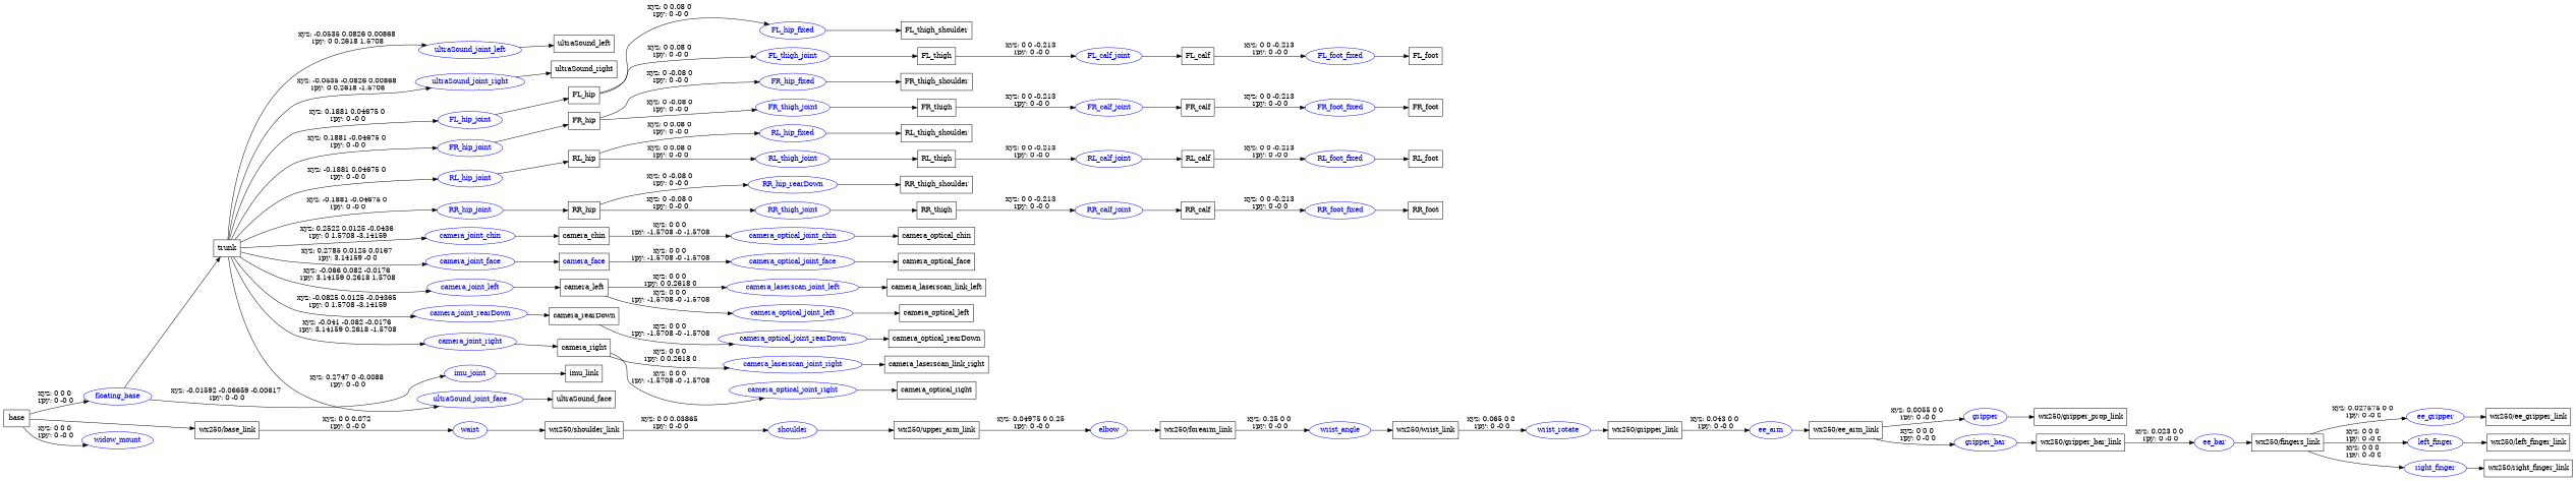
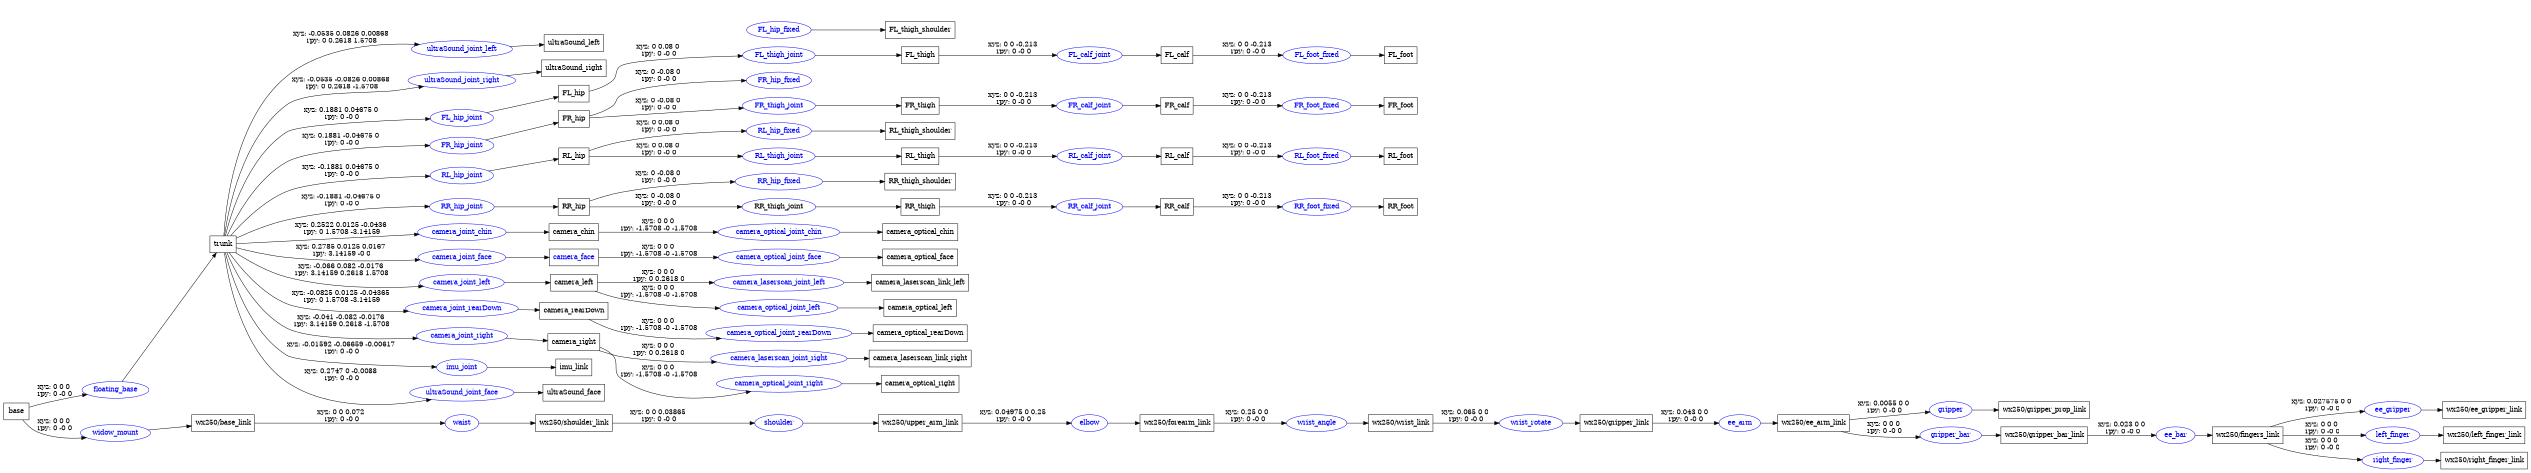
  digraph {
    rankdir=LR
    node [shape=box fontcolor=blue]
    n1 [label=base fontcolor=""]
    floating_base [color=blue shape=ellipse]
    widow_mount [color=blue shape=ellipse]
    n4 [label=trunk fontcolor=""]
    n5 [label="wx250/base_link" fontcolor=""]
    FL_hip_joint [color=blue shape=ellipse]
    FR_hip_joint [color=blue shape=ellipse]
    RL_hip_joint [color=blue shape=ellipse]
    RR_hip_joint [color=blue shape=ellipse]
    camera_joint_chin [color=blue shape=ellipse]
    camera_joint_face [color=blue shape=ellipse]
    camera_joint_left [color=blue shape=ellipse]
    camera_joint_rearDown [color=blue shape=ellipse]
    camera_joint_right [color=blue shape=ellipse]
    imu_joint [color=blue shape=ellipse]
    ultraSound_joint_face [color=blue shape=ellipse]
    ultraSound_joint_left [color=blue shape=ellipse]
    ultraSound_joint_right [color=blue shape=ellipse]
    n19 [label=FL_hip fontcolor=""]
    n20 [label=FR_hip fontcolor=""]
    n21 [label=RL_hip fontcolor=""]
    n22 [label=RR_hip fontcolor=""]
    n23 [label=camera_chin fontcolor=""]
    n24 [label=camera_face]
    n25 [label=camera_left fontcolor=""]
    n26 [label=camera_rearDown fontcolor=""]
    n27 [label=camera_right fontcolor=""]
    n28 [label=imu_link fontcolor=""]
    n29 [label=ultraSound_face fontcolor=""]
    n30 [label=ultraSound_left fontcolor=""]
    n31 [label=ultraSound_right fontcolor=""]
    FL_hip_fixed [color=blue shape=ellipse]
    FL_thigh_joint [color=blue shape=ellipse]
    n34 [label=FL_thigh_shoulder fontcolor=""]
    n35 [label=FL_thigh fontcolor=""]
    FL_calf_joint [color=blue shape=ellipse]
    n37 [label=FL_calf fontcolor=""]
    FL_foot_fixed [color=blue shape=ellipse]
    n39 [label=FL_foot fontcolor=""]
    FR_hip_fixed [color=blue shape=ellipse]
    FR_thigh_joint [color=blue shape=ellipse]
-   n42 [label=FR_thigh_shoulder fontcolor=""]
    n43 [label=FR_thigh fontcolor=""]
    FR_calf_joint [color=blue shape=ellipse]
    n45 [label=FR_calf fontcolor=""]
    FR_foot_fixed [color=blue shape=ellipse]
    n47 [label=FR_foot fontcolor=""]
    RL_hip_fixed [color=blue shape=ellipse]
    RL_thigh_joint [color=blue shape=ellipse]
    n50 [label=RL_thigh_shoulder fontcolor=""]
    n51 [label=RL_thigh fontcolor=""]
    RL_calf_joint [color=blue shape=ellipse]
    n53 [label=RL_calf fontcolor=""]
    RL_foot_fixed [color=blue shape=ellipse]
    n55 [label=RL_foot fontcolor=""]
-   RR_hip_fixed [color=blue shape=ellipse label=RR_hip_rearDown]
-   RR_thigh_joint [color=blue shape=ellipse]
+   RR_hip_fixed [color=blue shape=ellipse]
+   RR_thigh_joint [color=blue fontcolor=black shape=ellipse]
    n58 [label=RR_thigh_shoulder fontcolor=""]
    n59 [label=RR_thigh fontcolor=""]
    RR_calf_joint [color=blue shape=ellipse]
    n61 [label=RR_calf fontcolor=""]
    RR_foot_fixed [color=blue shape=ellipse]
    n63 [label=RR_foot fontcolor=""]
    camera_optical_joint_chin [color=blue shape=ellipse]
    n65 [label=camera_optical_chin fontcolor=""]
    camera_optical_joint_face [color=blue shape=ellipse]
    n67 [label=camera_optical_face fontcolor=""]
    camera_laserscan_joint_left [color=blue shape=ellipse]
    camera_optical_joint_left [color=blue shape=ellipse]
    n70 [label=camera_laserscan_link_left fontcolor=""]
    n71 [label=camera_optical_left fontcolor=""]
    camera_optical_joint_rearDown [color=blue shape=ellipse]
    n73 [label=camera_optical_rearDown fontcolor=""]
    camera_laserscan_joint_right [color=blue shape=ellipse]
    camera_optical_joint_right [color=blue shape=ellipse]
    n76 [label=camera_laserscan_link_right fontcolor=""]
    n77 [label=camera_optical_right fontcolor=""]
    waist [color=blue shape=ellipse]
    n79 [label="wx250/shoulder_link" fontcolor=""]
    shoulder [color=blue shape=ellipse]
    n81 [label="wx250/upper_arm_link" fontcolor=""]
    elbow [color=blue shape=ellipse]
    n83 [label="wx250/forearm_link" fontcolor=""]
    wrist_angle [color=blue shape=ellipse]
    n85 [label="wx250/wrist_link" fontcolor=""]
    wrist_rotate [color=blue shape=ellipse]
    n87 [label="wx250/gripper_link" fontcolor=""]
    ee_arm [color=blue shape=ellipse]
    n89 [label="wx250/ee_arm_link" fontcolor=""]
    gripper [color=blue shape=ellipse]
    gripper_bar [color=blue shape=ellipse]
    n92 [label="wx250/gripper_prop_link" fontcolor=""]
    n93 [label="wx250/gripper_bar_link" fontcolor=""]
    ee_bar [color=blue shape=ellipse]
    n95 [label="wx250/fingers_link" fontcolor=""]
    ee_gripper [color=blue shape=ellipse]
    left_finger [color=blue shape=ellipse]
    right_finger [color=blue shape=ellipse]
    n99 [label="wx250/ee_gripper_link" fontcolor=""]
    n100 [label="wx250/left_finger_link" fontcolor=""]
    n101 [label="wx250/right_finger_link" fontcolor=""]
    n1 -> floating_base [label="xyz: 0 0 0 \nrpy: 0 -0 0"]
    n1 -> widow_mount [label="xyz: 0 0 0 \nrpy: 0 -0 0"]
    floating_base -> n4
-   n1 -> n5
+   widow_mount -> n5
    n4 -> FL_hip_joint [label="xyz: 0.1881 0.04675 0 \nrpy: 0 -0 0"]
    n4 -> FR_hip_joint [label="xyz: 0.1881 -0.04675 0 \nrpy: 0 -0 0"]
    n4 -> RL_hip_joint [label="xyz: -0.1881 0.04675 0 \nrpy: 0 -0 0"]
    n4 -> RR_hip_joint [label="xyz: -0.1881 -0.04675 0 \nrpy: 0 -0 0"]
    n4 -> camera_joint_chin [label="xyz: 0.2522 0.0125 -0.0436 \nrpy: 0 1.5708 -3.14159"]
    n4 -> camera_joint_face [label="xyz: 0.2785 0.0125 0.0167 \nrpy: 3.14159 -0 0"]
    n4 -> camera_joint_left [label="xyz: -0.066 0.082 -0.0176 \nrpy: 3.14159 0.2618 1.5708"]
    n4 -> camera_joint_rearDown [label="xyz: -0.0825 0.0125 -0.04365 \nrpy: 0 1.5708 -3.14159"]
    n4 -> camera_joint_right [label="xyz: -0.041 -0.082 -0.0176 \nrpy: 3.14159 0.2618 -1.5708"]
-   floating_base -> imu_joint [label="xyz: -0.01592 -0.06659 -0.00617 \nrpy: 0 -0 0"]
+   n4 -> imu_joint [label="xyz: -0.01592 -0.06659 -0.00617 \nrpy: 0 -0 0"]
    n4 -> ultraSound_joint_face [label="xyz: 0.2747 0 -0.0088 \nrpy: 0 -0 0"]
    n4 -> ultraSound_joint_left [label="xyz: -0.0535 0.0826 0.00868 \nrpy: 0 0.2618 1.5708"]
    n4 -> ultraSound_joint_right [label="xyz: -0.0535 -0.0826 0.00868 \nrpy: 0 0.2618 -1.5708"]
    n5 -> waist [label="xyz: 0 0 0.072 \nrpy: 0 -0 0"]
    FL_hip_joint -> n19
    FR_hip_joint -> n20
    RL_hip_joint -> n21
    RR_hip_joint -> n22
    camera_joint_chin -> n23
    camera_joint_face -> n24
    camera_joint_left -> n25
    camera_joint_rearDown -> n26
    camera_joint_right -> n27
    imu_joint -> n28
    ultraSound_joint_face -> n29
    ultraSound_joint_left -> n30
    ultraSound_joint_right -> n31
-   n19 -> FL_hip_fixed [label="xyz: 0 0.08 0 \nrpy: 0 -0 0"]
    n19 -> FL_thigh_joint [label="xyz: 0 0.08 0 \nrpy: 0 -0 0"]
    n20 -> FR_hip_fixed [label="xyz: 0 -0.08 0 \nrpy: 0 -0 0"]
    n20 -> FR_thigh_joint [label="xyz: 0 -0.08 0 \nrpy: 0 -0 0"]
    n21 -> RL_hip_fixed [label="xyz: 0 0.08 0 \nrpy: 0 -0 0"]
    n21 -> RL_thigh_joint [label="xyz: 0 0.08 0 \nrpy: 0 -0 0"]
    n22 -> RR_hip_fixed [label="xyz: 0 -0.08 0 \nrpy: 0 -0 0"]
    n22 -> RR_thigh_joint [label="xyz: 0 -0.08 0 \nrpy: 0 -0 0"]
    n23 -> camera_optical_joint_chin [label="xyz: 0 0 0 \nrpy: -1.5708 -0 -1.5708"]
    n24 -> camera_optical_joint_face [label="xyz: 0 0 0 \nrpy: -1.5708 -0 -1.5708"]
    n25 -> camera_laserscan_joint_left [label="xyz: 0 0 0 \nrpy: 0 0.2618 0"]
    n25 -> camera_optical_joint_left [label="xyz: 0 0 0 \nrpy: -1.5708 -0 -1.5708"]
    n26 -> camera_optical_joint_rearDown [label="xyz: 0 0 0 \nrpy: -1.5708 -0 -1.5708"]
    n27 -> camera_laserscan_joint_right [label="xyz: 0 0 0 \nrpy: 0 0.2618 0"]
    n27 -> camera_optical_joint_right [label="xyz: 0 0 0 \nrpy: -1.5708 -0 -1.5708"]
    FL_hip_fixed -> n34
    FL_thigh_joint -> n35
    n35 -> FL_calf_joint [label="xyz: 0 0 -0.213 \nrpy: 0 -0 0"]
    FL_calf_joint -> n37
    n37 -> FL_foot_fixed [label="xyz: 0 0 -0.213 \nrpy: 0 -0 0"]
    FL_foot_fixed -> n39
-   FR_hip_fixed -> n42
    FR_thigh_joint -> n43
    n43 -> FR_calf_joint [label="xyz: 0 0 -0.213 \nrpy: 0 -0 0"]
    FR_calf_joint -> n45
    n45 -> FR_foot_fixed [label="xyz: 0 0 -0.213 \nrpy: 0 -0 0"]
    FR_foot_fixed -> n47
    RL_hip_fixed -> n50
    RL_thigh_joint -> n51
    n51 -> RL_calf_joint [label="xyz: 0 0 -0.213 \nrpy: 0 -0 0"]
    RL_calf_joint -> n53
    n53 -> RL_foot_fixed [label="xyz: 0 0 -0.213 \nrpy: 0 -0 0"]
    RL_foot_fixed -> n55
    RR_hip_fixed -> n58
    RR_thigh_joint -> n59
    n59 -> RR_calf_joint [label="xyz: 0 0 -0.213 \nrpy: 0 -0 0"]
    RR_calf_joint -> n61
    n61 -> RR_foot_fixed [label="xyz: 0 0 -0.213 \nrpy: 0 -0 0"]
    RR_foot_fixed -> n63
    camera_optical_joint_chin -> n65
    camera_optical_joint_face -> n67
    camera_laserscan_joint_left -> n70
    camera_optical_joint_left -> n71
    camera_optical_joint_rearDown -> n73
    camera_laserscan_joint_right -> n76
    camera_optical_joint_right -> n77
    waist -> n79
    n79 -> shoulder [label="xyz: 0 0 0.03865 \nrpy: 0 -0 0"]
    shoulder -> n81
    n81 -> elbow [label="xyz: 0.04975 0 0.25 \nrpy: 0 -0 0"]
    elbow -> n83
    n83 -> wrist_angle [label="xyz: 0.25 0 0 \nrpy: 0 -0 0"]
    wrist_angle -> n85
    n85 -> wrist_rotate [label="xyz: 0.065 0 0 \nrpy: 0 -0 0"]
    wrist_rotate -> n87
    n87 -> ee_arm [label="xyz: 0.043 0 0 \nrpy: 0 -0 0"]
    ee_arm -> n89
    n89 -> gripper [label="xyz: 0.0055 0 0 \nrpy: 0 -0 0"]
    n89 -> gripper_bar [label="xyz: 0 0 0 \nrpy: 0 -0 0"]
    gripper -> n92
    gripper_bar -> n93
    n93 -> ee_bar [label="xyz: 0.023 0 0 \nrpy: 0 -0 0"]
    ee_bar -> n95
    n95 -> ee_gripper [label="xyz: 0.027575 0 0 \nrpy: 0 -0 0"]
    n95 -> left_finger [label="xyz: 0 0 0 \nrpy: 0 -0 0"]
    n95 -> right_finger [label="xyz: 0 0 0 \nrpy: 0 -0 0"]
    ee_gripper -> n99
    left_finger -> n100
    right_finger -> n101
  }
